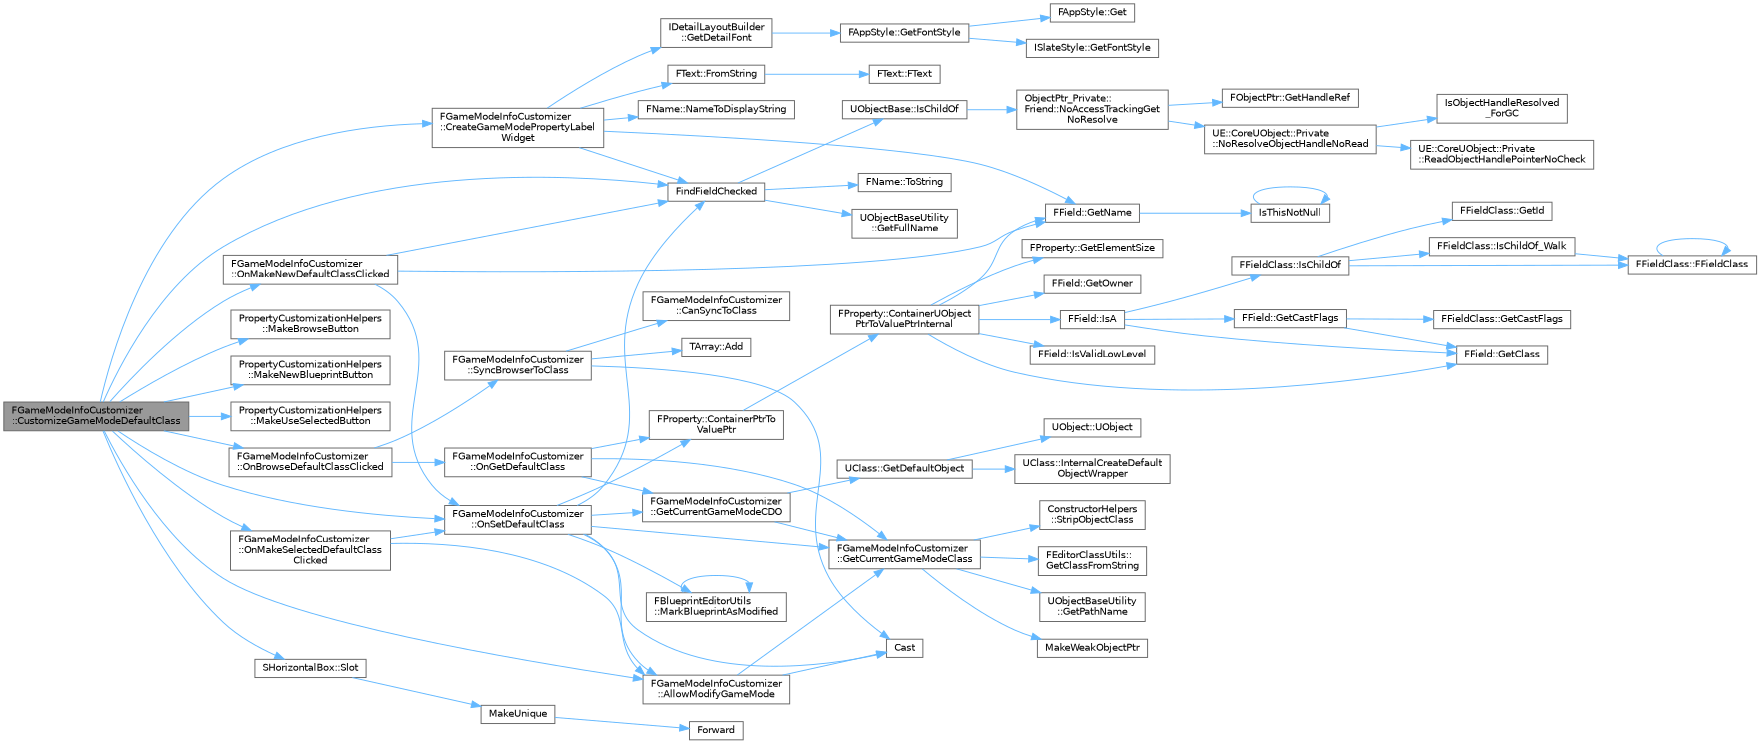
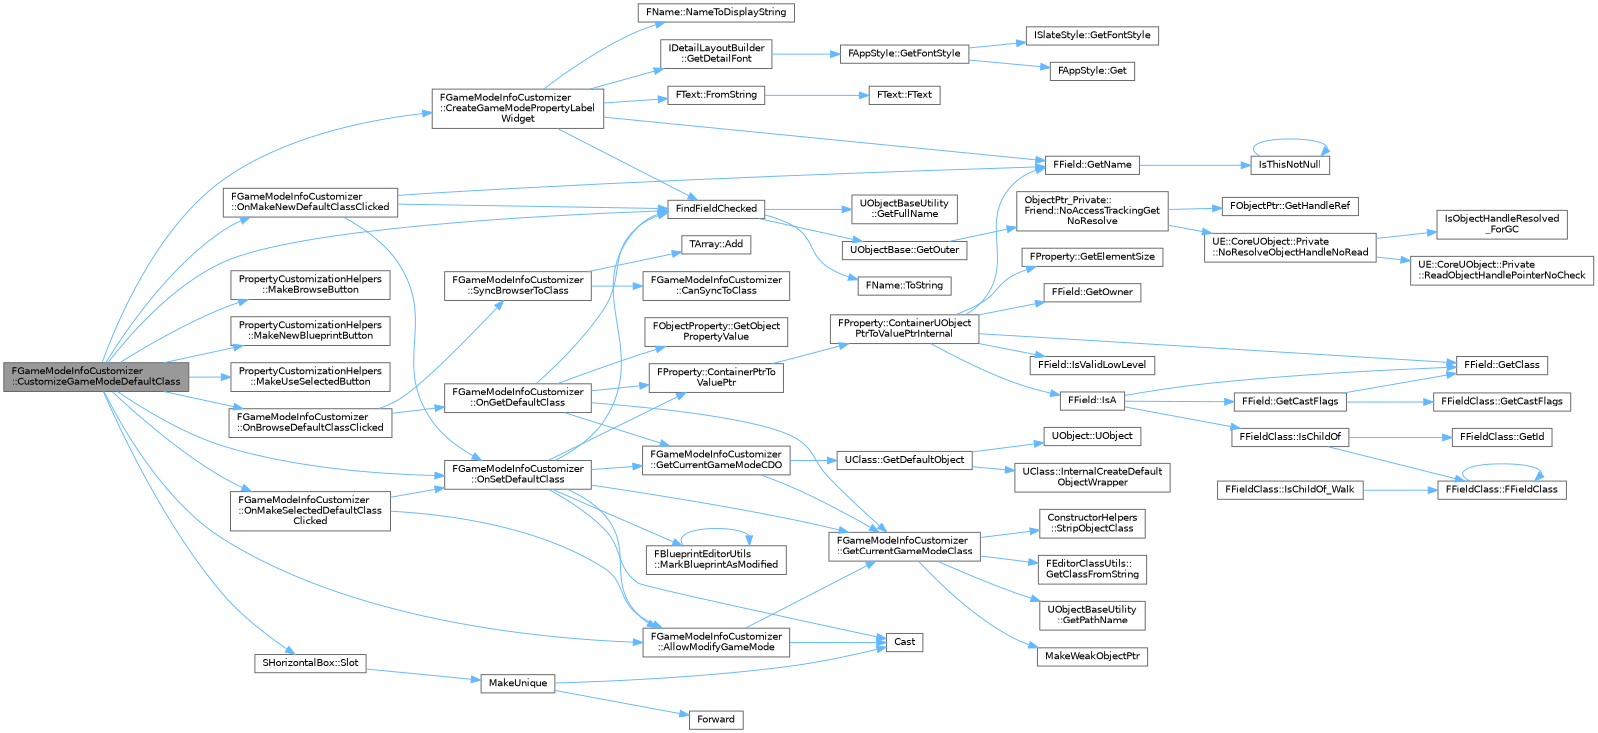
  digraph {
    rankdir=LR
    node [color=grey40 fillcolor=white fontname=Helvetica fontsize=10 shape=box style=filled]
    edge [color=steelblue1 fontname=Helvetica fontsize=10 labelfontname=Helvetica labelfontsize=10 style=solid]
    n1 [color=gray40 fillcolor=grey60 fontcolor=black height=0.2 label="FGameModeInfoCustomizer\l::CustomizeGameModeDefaultClass" width=0.4]
    n2 [height=0.2 label="FGameModeInfoCustomizer\l::AllowModifyGameMode" width=0.4]
    n3 [height=0.2 label="FGameModeInfoCustomizer\l::CreateGameModePropertyLabel\lWidget" width=0.4]
    n4 [height=0.2 label=FindFieldChecked width=0.4]
    n5 [height=0.2 label="PropertyCustomizationHelpers\l::MakeBrowseButton" width=0.4]
    n6 [height=0.2 label="PropertyCustomizationHelpers\l::MakeNewBlueprintButton" width=0.4]
    n7 [height=0.2 label="PropertyCustomizationHelpers\l::MakeUseSelectedButton" width=0.4]
    n8 [height=0.2 label="FGameModeInfoCustomizer\l::OnBrowseDefaultClassClicked" width=0.4]
    n9 [height=0.2 label="FGameModeInfoCustomizer\l::OnMakeNewDefaultClassClicked" width=0.4]
    n10 [height=0.2 label="FGameModeInfoCustomizer\l::OnSetDefaultClass" width=0.4]
    n11 [height=0.2 label="FGameModeInfoCustomizer\l::OnMakeSelectedDefaultClass\lClicked" width=0.4]
    n12 [height=0.2 label="SHorizontalBox::Slot" width=0.4]
    n13 [height=0.2 label=Cast width=0.4]
    n14 [height=0.2 label="FGameModeInfoCustomizer\l::GetCurrentGameModeClass" width=0.4]
    n15 [height=0.2 label="FText::FromString" width=0.4]
    n16 [height=0.2 label="IDetailLayoutBuilder\l::GetDetailFont" width=0.4]
    n17 [height=0.2 label="FField::GetName" width=0.4]
    n18 [height=0.2 label="FName::NameToDisplayString" width=0.4]
    n19 [height=0.2 label="UObjectBaseUtility\l::GetFullName" width=0.4]
-   n20 [height=0.2 label="UObjectBase::IsChildOf" width=0.4]
+   n20 [height=0.2 label="UObjectBase::GetOuter" width=0.4]
    n21 [height=0.2 label="FName::ToString" width=0.4]
    n22 [height=0.2 label="FGameModeInfoCustomizer\l::OnGetDefaultClass" width=0.4]
    n23 [height=0.2 label="FGameModeInfoCustomizer\l::SyncBrowserToClass" width=0.4]
    n24 [height=0.2 label="FProperty::ContainerPtrTo\lValuePtr" width=0.4]
    n25 [height=0.2 label="FGameModeInfoCustomizer\l::GetCurrentGameModeCDO" width=0.4]
+   n26 [height=0.2 label="FObjectProperty::GetObject\lPropertyValue" width=0.4]
    n27 [height=0.2 label="FBlueprintEditorUtils\l::MarkBlueprintAsModified" width=0.4]
    n28 [height=0.2 label=MakeUnique width=0.4]
    n29 [height=0.2 label="FEditorClassUtils::\lGetClassFromString" width=0.4]
    n30 [height=0.2 label="UObjectBaseUtility\l::GetPathName" width=0.4]
    n31 [height=0.2 label=MakeWeakObjectPtr width=0.4]
    n32 [height=0.2 label="ConstructorHelpers\l::StripObjectClass" width=0.4]
    n33 [height=0.2 label="FText::FText" width=0.4]
    n34 [height=0.2 label="FAppStyle::GetFontStyle" width=0.4]
    n35 [height=0.2 label=IsThisNotNull width=0.4]
    n36 [height=0.2 label="ObjectPtr_Private::\lFriend::NoAccessTrackingGet\lNoResolve" width=0.4]
    n37 [height=0.2 label="FObjectPtr::GetHandleRef" width=0.4]
    n38 [height=0.2 label="UE::CoreUObject::Private\l::NoResolveObjectHandleNoRead" width=0.4]
    n39 [height=0.2 label="IsObjectHandleResolved\l_ForGC" width=0.4]
    n40 [height=0.2 label="UE::CoreUObject::Private\l::ReadObjectHandlePointerNoCheck" width=0.4]
    n41 [height=0.2 label="FAppStyle::Get" width=0.4]
    n42 [height=0.2 label="ISlateStyle::GetFontStyle" width=0.4]
    n43 [height=0.2 label="TArray::Add" width=0.4]
    n44 [height=0.2 label="FGameModeInfoCustomizer\l::CanSyncToClass" width=0.4]
    n45 [height=0.2 label="FProperty::ContainerUObject\lPtrToValuePtrInternal" width=0.4]
    n46 [height=0.2 label="UClass::GetDefaultObject" width=0.4]
    n47 [height=0.2 label="FField::GetClass" width=0.4]
    n48 [height=0.2 label="FProperty::GetElementSize" width=0.4]
    n49 [height=0.2 label="FField::GetOwner" width=0.4]
    n50 [height=0.2 label="FField::IsA" width=0.4]
    n51 [height=0.2 label="FField::IsValidLowLevel" width=0.4]
    n52 [height=0.2 label="FField::GetCastFlags" width=0.4]
    n53 [height=0.2 label="FFieldClass::IsChildOf" width=0.4]
    n54 [height=0.2 label="FFieldClass::GetCastFlags" width=0.4]
    n55 [height=0.2 label="FFieldClass::FFieldClass" width=0.4]
    n56 [height=0.2 label="FFieldClass::GetId" width=0.4]
    n57 [height=0.2 label="FFieldClass::IsChildOf_Walk" width=0.4]
    n58 [height=0.2 label="UObject::UObject" width=0.4]
    n59 [height=0.2 label="UClass::InternalCreateDefault\lObjectWrapper" width=0.4]
    n60 [height=0.2 label=Forward width=0.4]
    n1 -> n2
    n1 -> n3
    n1 -> n4
    n1 -> n5
    n1 -> n6
    n1 -> n7
    n1 -> n8
    n1 -> n9
    n1 -> n10
    n1 -> n11
    n1 -> n12
    n2 -> n13
    n2 -> n14
    n3 -> n4
    n3 -> n15
    n3 -> n16
    n3 -> n17
    n3 -> n18
    n4 -> n19
    n4 -> n20
    n4 -> n21
    n8 -> n22
    n8 -> n23
    n9 -> n4
    n9 -> n10
    n9 -> n17
    n10 -> n2
    n10 -> n4
    n10 -> n13
    n10 -> n14
    n10 -> n24
    n10 -> n25
    n10 -> n27
    n11 -> n2
    n11 -> n10
    n12 -> n28
    n14 -> n29
    n14 -> n30
    n14 -> n31
    n14 -> n32
    n15 -> n33
    n16 -> n34
    n17 -> n35
    n20 -> n36
+   n22 -> n4
    n22 -> n14
    n22 -> n24
    n22 -> n25
-   n23 -> n13
+   n22 -> n26
+   n28 -> n13
    n23 -> n43
    n23 -> n44
    n24 -> n45
    n25 -> n14
    n25 -> n46
    n27 -> n27
    n28 -> n60
    n34 -> n41
    n34 -> n42
    n35 -> n35
    n36 -> n37
    n36 -> n38
    n38 -> n39
    n38 -> n40
    n45 -> n17
    n45 -> n47
    n45 -> n48
    n45 -> n49
    n45 -> n50
    n45 -> n51
    n46 -> n58
    n46 -> n59
    n50 -> n47
    n50 -> n52
    n50 -> n53
    n52 -> n47
    n52 -> n54
    n53 -> n55
    n53 -> n56
-   n53 -> n57
    n55 -> n55
    n57 -> n55
  }
